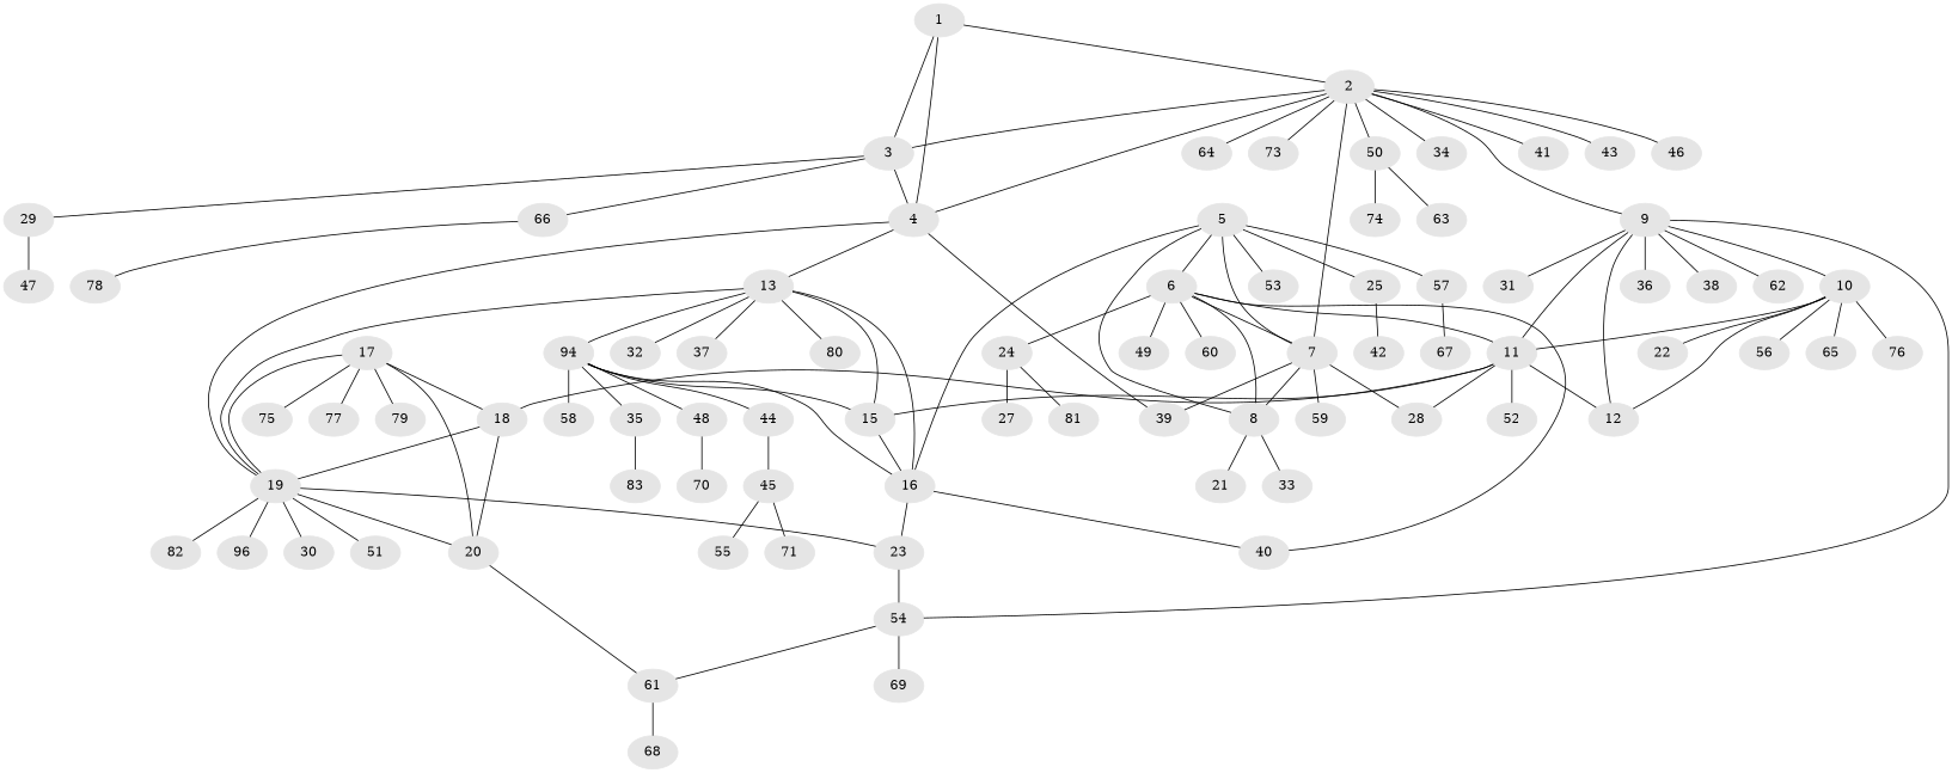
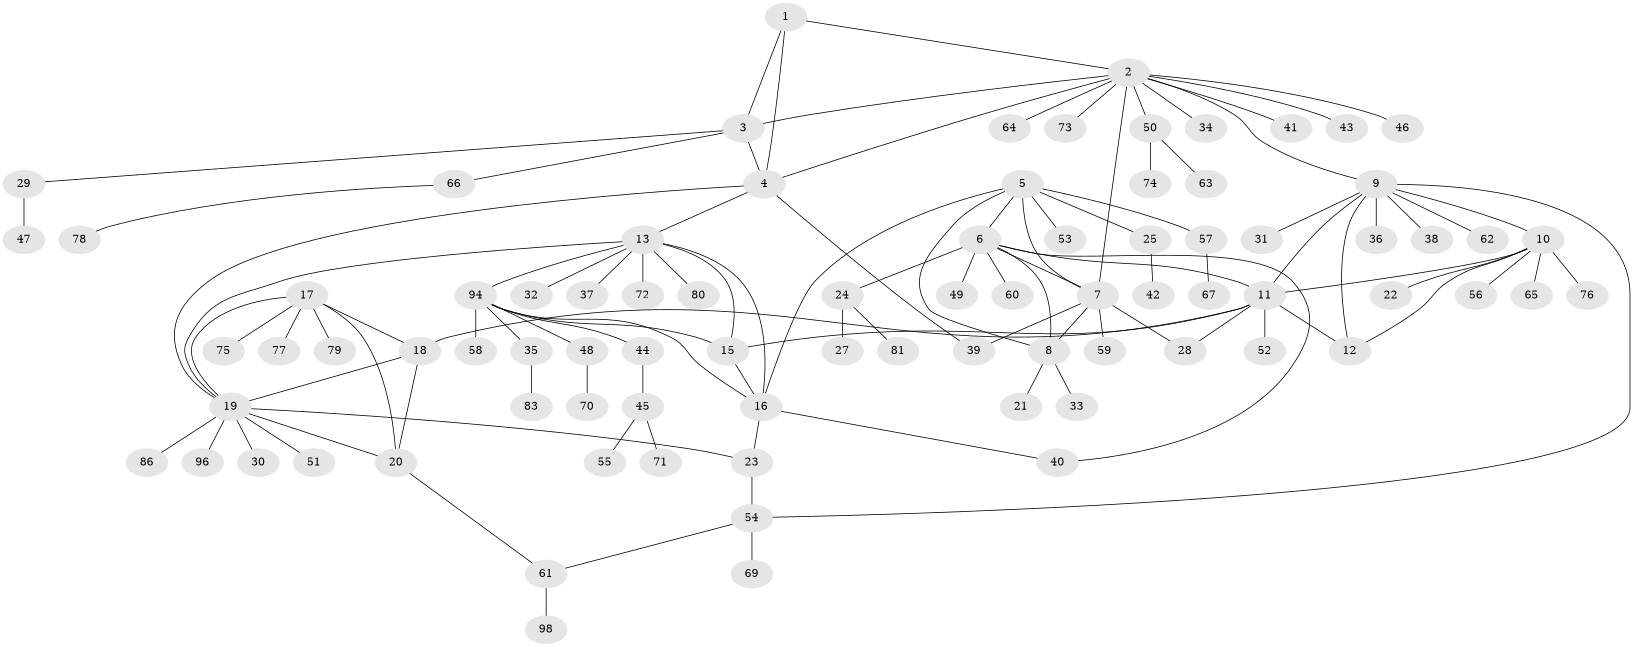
  graph {
    node [color=gray90 style=filled]
    1
    2
    3
    4
    7
    9
    34
    41
    43
    46
    50
    64
    73
    29
    66
    13
    19
    39
    8
    28
    59
    11
    10
    12
    31
    36
    38
    54
    62
    74
    63
    47
    78
    16
    15
    n36 [label=94]
    32
    37
+   72
    80
    23
    20
    n43 [label=96]
    30
    51
-   82
+   82 [label=86]
    5
    6
    25
    53
    57
    24
    40
    49
    60
    21
    33
    42
    67
    18
    52
    27
    81
    17
    75
    77
    79
    22
    56
    65
    76
    61
    69
    35
    44
    48
    58
    83
    45
    70
-   68
+   68 [label=98]
    55
    71
    1 -- 2
    1 -- 3
    1 -- 4
    2 -- 3
    2 -- 4
    2 -- 7
    2 -- 9
    2 -- 34
    2 -- 41
    2 -- 43
    2 -- 46
    2 -- 50
    2 -- 64
    2 -- 73
    3 -- 4
    3 -- 29
    3 -- 66
    4 -- 13
    4 -- 19
    4 -- 39
    7 -- 39
    7 -- 8
    7 -- 28
    7 -- 59
    9 -- 11
    9 -- 10
    9 -- 12
    9 -- 31
    9 -- 36
    9 -- 38
    9 -- 54
    9 -- 62
    50 -- 74
    50 -- 63
    29 -- 47
    66 -- 78
    13 -- 19
    13 -- 16
    13 -- 15
    13 -- n36
    13 -- 32
    13 -- 37
+   13 -- 72
    13 -- 80
    19 -- 23
    19 -- 20
    19 -- n43
    19 -- 30
    19 -- 51
    19 -- 82
    8 -- 21
    8 -- 33
    11 -- 28
    11 -- 12
    11 -- 15
    11 -- 18
    11 -- 52
    10 -- 11
    10 -- 12
    10 -- 22
    10 -- 56
    10 -- 65
    10 -- 76
    54 -- 61
    54 -- 69
    16 -- 23
    16 -- 40
    15 -- 16
    n36 -- 16
    n36 -- 15
    n36 -- 35
    n36 -- 44
    n36 -- 48
    n36 -- 58
    23 -- 54
    20 -- 61
    5 -- 7
    5 -- 8
    5 -- 16
    5 -- 6
    5 -- 25
    5 -- 53
    5 -- 57
    6 -- 7
    6 -- 8
    6 -- 11
    6 -- 24
    6 -- 40
    6 -- 49
    6 -- 60
    25 -- 42
    57 -- 67
    24 -- 27
    24 -- 81
    18 -- 19
    18 -- 20
    17 -- 19
    17 -- 20
    17 -- 18
    17 -- 75
    17 -- 77
    17 -- 79
    61 -- 68
    35 -- 83
    44 -- 45
    48 -- 70
    45 -- 55
    45 -- 71
  }
